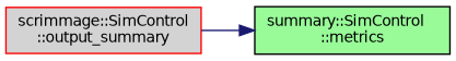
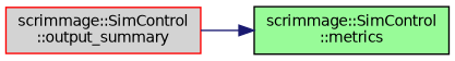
  digraph {
    rankdir=RL
    node [fontname=Helvetica fontsize=10 shape=record style=filled]
-   n1 [color=black fillcolor=palegreen fontcolor=black height=0.2 label="summary::SimControl\l::metrics" width=0.4]
+   n1 [color=black fillcolor=palegreen fontcolor=black height=0.2 label="scrimmage::SimControl\l::metrics" width=0.4]
    n2 [color=red fillcolor=lightgrey height=0.2 label="scrimmage::SimControl\l::output_summary" width=0.4]
    n1 -> n2 [color=midnightblue dir=back fontname=Helvetica fontsize=10 labelfontname=Helvetica labelfontsize=10 style=solid]
  }
